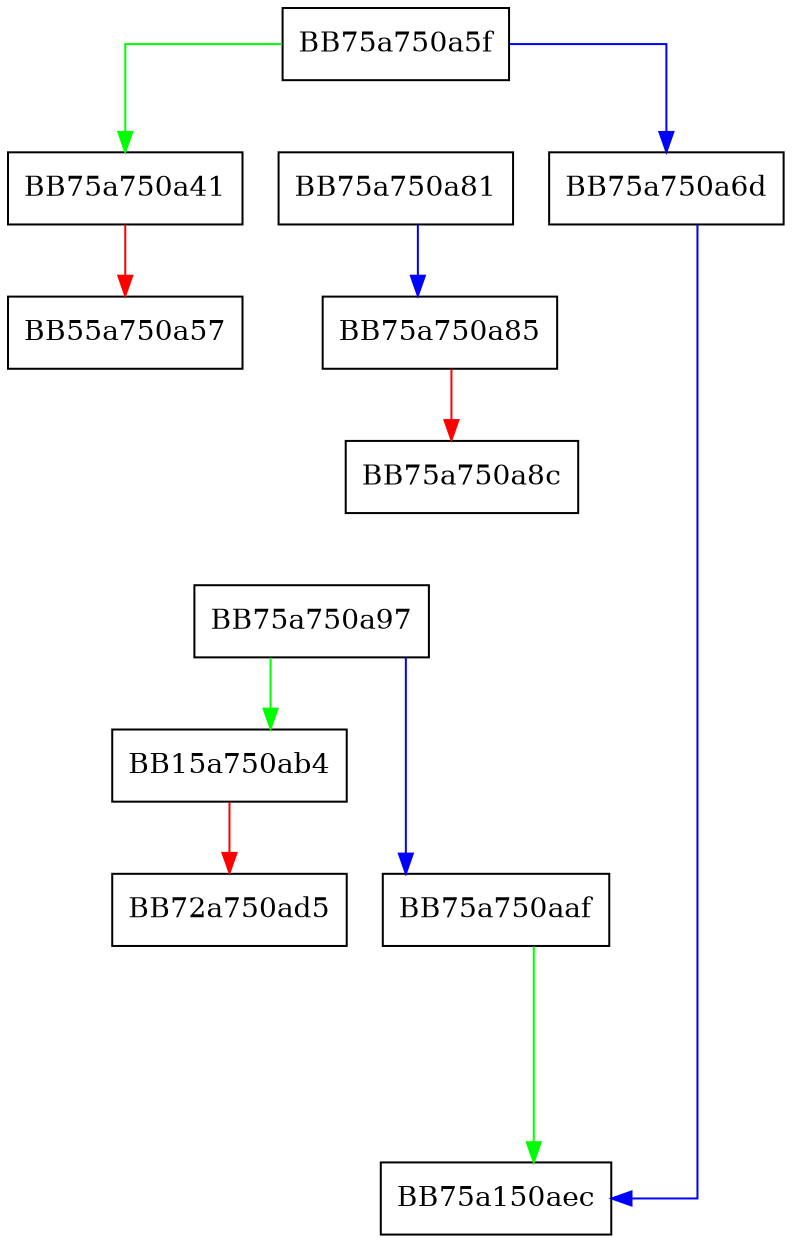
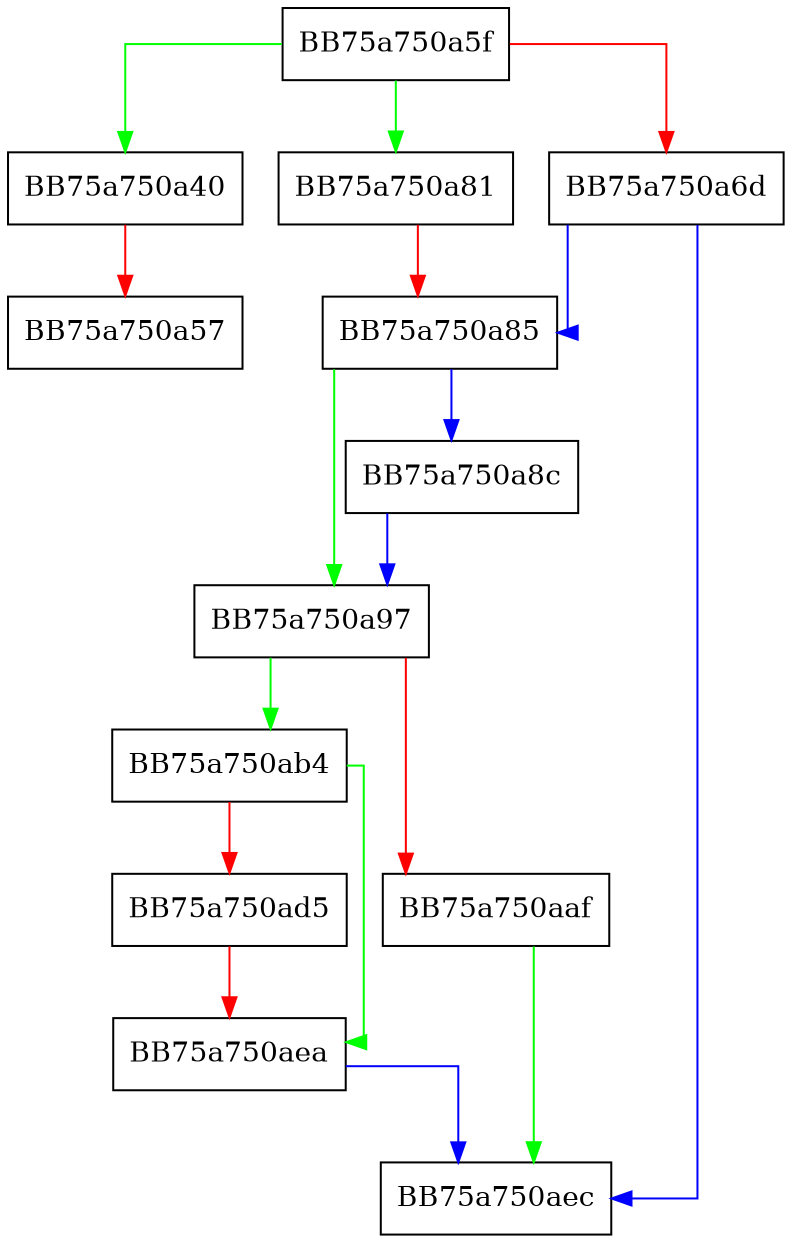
  digraph {
    splines=ortho
    node [shape=box]
    edge [color=red]
-   BB75a750a40 [label=BB75a750a41]
-   BB75a750a57 [label=BB55a750a57]
+   BB75a750a40
+   BB75a750a57
    BB75a750a5f
    BB75a750a81
    BB75a750a6d
    BB75a750a85
-   BB75a750aec [label=BB75a150aec]
+   BB75a750aec
    BB75a750a97
    BB75a750a8c
-   BB75a750ab4 [label=BB15a750ab4]
+   BB75a750ab4
    BB75a750aaf
-   BB75a750ad5 [label=BB72a750ad5]
+   BB75a750aea
+   BB75a750ad5
    BB75a750a40 -> BB75a750a57
    BB75a750a5f -> BB75a750a40 [color=green]
-   BB75a750a5f -> BB75a750a6d [color=blue]
-   BB75a750a81 -> BB75a750a85 [color=blue]
+   BB75a750a5f -> BB75a750a81 [color=green]
+   BB75a750a5f -> BB75a750a6d
+   BB75a750a81 -> BB75a750a85
+   BB75a750a6d -> BB75a750a85 [color=blue]
    BB75a750a6d -> BB75a750aec [color=blue]
-   BB75a750a85 -> BB75a750a8c
+   BB75a750a85 -> BB75a750a97 [color=green]
+   BB75a750a85 -> BB75a750a8c [color=blue]
    BB75a750a97 -> BB75a750ab4 [color=green]
-   BB75a750a97 -> BB75a750aaf [color=blue]
+   BB75a750a97 -> BB75a750aaf
+   BB75a750a8c -> BB75a750a97 [color=blue]
+   BB75a750ab4 -> BB75a750aea [color=green]
    BB75a750ab4 -> BB75a750ad5
    BB75a750aaf -> BB75a750aec [color=green]
+   BB75a750aea -> BB75a750aec [color=blue]
+   BB75a750ad5 -> BB75a750aea
  }
